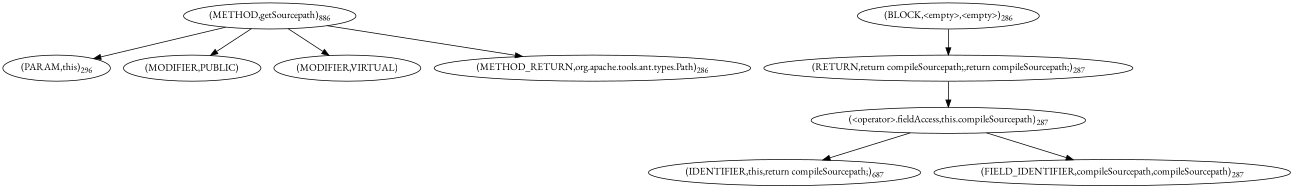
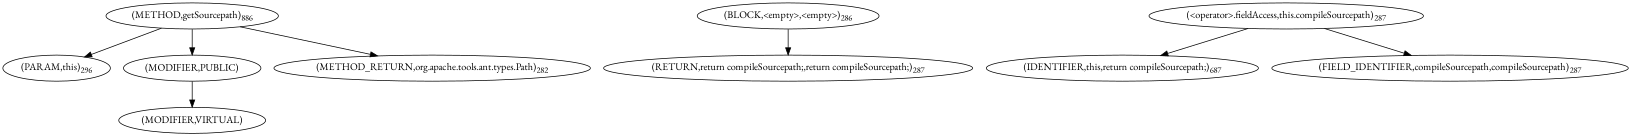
  digraph {
    fontname="EB Garamond"
    node [fontname="EB Garamond"]
    edge [fontname="EB Garamond"]
    n1 [label=<(METHOD,getSourcepath)<SUB>886</SUB>>]
    n2 [label=<(PARAM,this)<SUB>296</SUB>>]
    n3 [label=<(MODIFIER,PUBLIC)>]
    n4 [label=<(MODIFIER,VIRTUAL)>]
-   n5 [label=<(METHOD_RETURN,org.apache.tools.ant.types.Path)<SUB>286</SUB>>]
+   n5 [label=<(METHOD_RETURN,org.apache.tools.ant.types.Path)<SUB>282</SUB>>]
    n6 [label=<(BLOCK,&lt;empty&gt;,&lt;empty&gt;)<SUB>286</SUB>>]
    n7 [label=<(RETURN,return compileSourcepath;,return compileSourcepath;)<SUB>287</SUB>>]
    n8 [label=<(&lt;operator&gt;.fieldAccess,this.compileSourcepath)<SUB>287</SUB>>]
    n9 [label=<(IDENTIFIER,this,return compileSourcepath;)<SUB>687</SUB>>]
    n10 [label=<(FIELD_IDENTIFIER,compileSourcepath,compileSourcepath)<SUB>287</SUB>>]
    n1 -> n2
    n1 -> n3
-   n1 -> n4
+   n3 -> n4
    n1 -> n5
    n6 -> n7
-   n7 -> n8
    n8 -> n9
    n8 -> n10
  }
